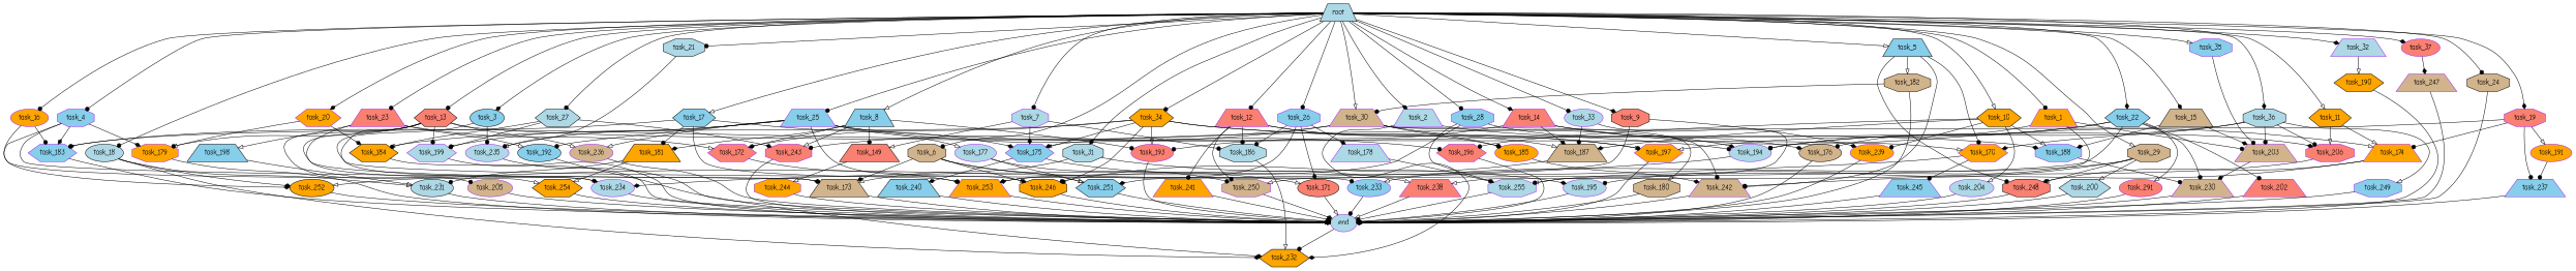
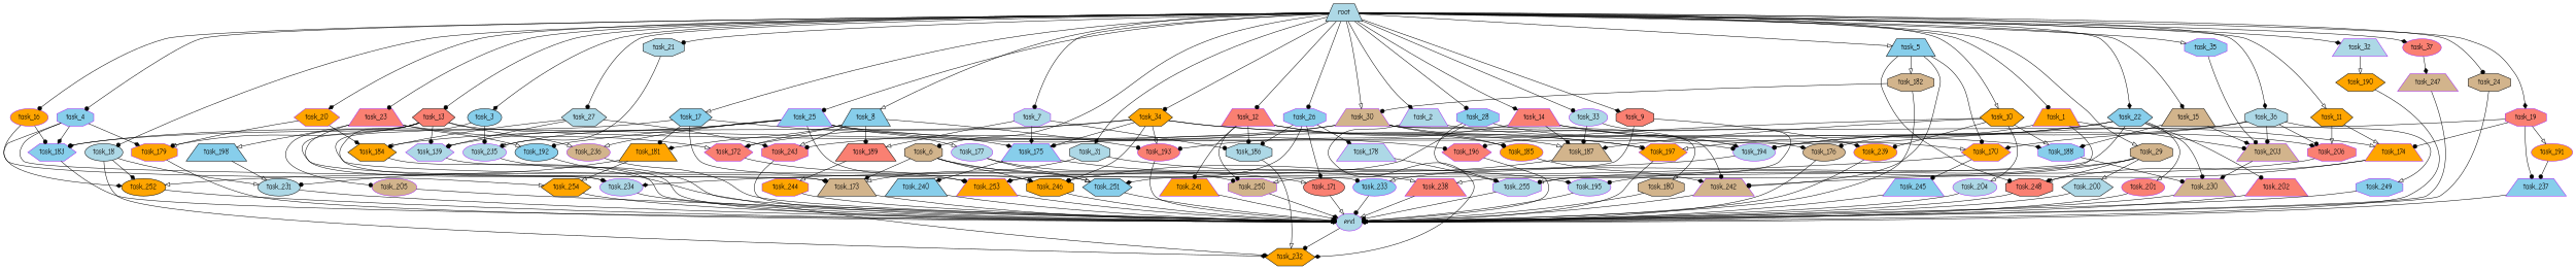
  digraph {
    fontname="Comic Neue"
    node [color=purple fillcolor=lightblue fontname="Comic Neue" shape=trapezium style=filled]
    edge [arrowhead=dot fontname="Comic Neue"]
    root [color=black]
    task_1 [fillcolor=orange]
    task_2
    task_3 [color=black fillcolor=skyblue shape=ellipse]
    task_4 [fillcolor=skyblue shape=octagon]
    task_5 [color=black fillcolor=skyblue]
    task_6 [color=black fillcolor=tan shape=octagon]
    task_7 [shape=octagon]
    task_8 [color=black fillcolor=skyblue]
    task_9 [color=black fillcolor=salmon shape=octagon]
    task_10 [color=black fillcolor=orange shape=hexagon]
    task_11 [color=black fillcolor=orange shape=hexagon]
    task_12 [fillcolor=salmon]
    task_13 [color=black fillcolor=salmon shape=hexagon]
    task_14 [fillcolor=salmon]
    task_15 [color=black fillcolor=tan]
    task_16 [fillcolor=orange shape=ellipse]
    task_17 [color=black fillcolor=skyblue shape=hexagon]
    task_18 [color=black shape=ellipse]
    task_19 [fillcolor=salmon shape=octagon]
    task_20 [fillcolor=orange shape=hexagon]
    task_21 [color=black shape=octagon]
    task_22 [color=black fillcolor=skyblue shape=hexagon]
    task_23 [fillcolor=salmon]
    task_24 [color=black fillcolor=tan shape=octagon]
    task_25 [fillcolor=skyblue]
    task_26 [fillcolor=skyblue shape=octagon]
    task_27 [color=black shape=hexagon]
    task_28 [fillcolor=skyblue shape=octagon]
    task_29 [color=black fillcolor=tan shape=octagon]
    task_30 [fillcolor=tan]
    task_31 [color=black shape=octagon]
    task_32
    task_33 [shape=ellipse]
    task_34 [color=black fillcolor=orange shape=hexagon]
    task_35 [fillcolor=skyblue shape=octagon]
    task_36 [color=black shape=octagon]
    task_37 [fillcolor=salmon shape=ellipse]
    task_176 [color=black fillcolor=tan shape=ellipse]
    task_203 [fillcolor=tan]
    task_238 [fillcolor=salmon]
    task_206 [fillcolor=salmon shape=octagon]
    task_232 [color=black fillcolor=orange shape=hexagon]
    task_234 [shape=ellipse]
    task_235 [shape=ellipse]
    task_173 [color=black fillcolor=tan]
    task_179 [fillcolor=orange shape=octagon]
    task_183 [fillcolor=skyblue shape=hexagon]
    task_252 [color=black fillcolor=orange shape=ellipse]
    task_170 [fillcolor=orange shape=hexagon]
    task_182 [color=black fillcolor=tan shape=octagon]
    task_242 [fillcolor=tan]
    task_248 [color=black fillcolor=salmon shape=octagon]
    task_171 [color=black fillcolor=salmon shape=ellipse]
    task_246 [color=black fillcolor=orange shape=octagon]
    task_251 [color=black fillcolor=skyblue shape=hexagon]
-   task_175 [fillcolor=skyblue shape=hexagon]
+   task_175 [fillcolor=skyblue]
    task_186 [color=black shape=octagon]
-   task_189 [color=black fillcolor=salmon label=task_149]
+   task_189 [color=black fillcolor=salmon]
    task_172 [fillcolor=salmon shape=hexagon]
    task_181 [color=black fillcolor=orange]
    task_193 [fillcolor=salmon shape=ellipse]
    task_243 [fillcolor=salmon shape=octagon]
    task_239 [fillcolor=orange shape=ellipse]
    task_187 [color=black fillcolor=tan]
    task_188 [fillcolor=skyblue shape=octagon]
    task_196 [fillcolor=salmon shape=hexagon]
    task_204 [shape=ellipse]
    task_174 [fillcolor=orange]
    task_185 [fillcolor=orange shape=ellipse]
    task_241 [fillcolor=orange]
    task_250 [fillcolor=tan shape=octagon]
-   task_199 [shape=hexagon]
+   task_199 [shape=hexagon label=task_139]
    task_205 [fillcolor=tan shape=ellipse]
    task_233 [fillcolor=skyblue shape=ellipse]
    task_236 [fillcolor=tan shape=ellipse]
    task_254 [color=black fillcolor=orange shape=hexagon]
    task_253 [fillcolor=orange]
    task_231 [color=black shape=ellipse]
    task_191 [fillcolor=orange shape=ellipse]
    task_237 [fillcolor=skyblue]
    task_184 [color=black fillcolor=orange shape=hexagon]
    task_194 [shape=ellipse]
    task_197 [fillcolor=orange shape=hexagon]
-   task_201 [fillcolor=salmon shape=ellipse label=task_291]
+   task_201 [fillcolor=salmon shape=ellipse]
    task_202 [fillcolor=salmon]
    task_230 [fillcolor=tan]
    task_192 [color=black fillcolor=skyblue shape=ellipse]
    task_198 [color=black fillcolor=skyblue]
    end [shape=ellipse]
    task_177 [shape=ellipse]
    task_178
    task_255 [shape=octagon]
    task_195 [shape=ellipse]
    task_200 [color=black shape=hexagon]
    task_180 [color=black fillcolor=tan shape=octagon]
    task_190 [color=black fillcolor=orange shape=hexagon]
    task_249 [fillcolor=skyblue shape=octagon]
    task_247 [fillcolor=tan]
    task_245 [fillcolor=skyblue]
    task_240 [color=black fillcolor=skyblue]
    task_244 [fillcolor=orange shape=octagon]
    root -> task_1
    root -> task_2 [arrowhead=diamond]
    root -> task_3 [arrowhead=diamond]
    root -> task_4
    root -> task_5 [arrowhead=onormal]
    root -> task_6
    root -> task_7
    root -> task_8 [arrowhead=onormal]
    root -> task_9 [arrowhead=diamond]
    root -> task_10 [arrowhead=onormal]
    root -> task_11 [arrowhead=onormal]
    root -> task_12
    root -> task_13
    root -> task_14 [arrowhead=diamond]
    root -> task_15 [arrowhead=diamond]
    root -> task_16
    root -> task_17 [arrowhead=onormal]
    root -> task_18
    root -> task_19 [arrowhead=diamond]
    root -> task_20 [arrowhead=diamond]
    root -> task_21
    root -> task_22 [arrowhead=diamond]
    root -> task_23
    root -> task_24
    root -> task_25
    root -> task_26
    root -> task_27
    root -> task_28
    root -> task_29 [arrowhead=onormal]
    root -> task_30 [arrowhead=onormal]
    root -> task_31 [arrowhead=diamond]
    root -> task_32 [arrowhead=diamond]
    root -> task_33
    root -> task_34
    root -> task_35 [arrowhead=onormal]
    root -> task_36 [arrowhead=diamond]
    root -> task_37 [arrowhead=diamond]
    task_1 -> task_176
    task_1 -> task_203
    task_1 -> task_238 [arrowhead=onormal]
    task_2 -> task_206 [arrowhead=diamond]
    task_2 -> task_232 [arrowhead=diamond]
    task_3 -> task_234 [arrowhead=onormal]
    task_3 -> task_235
    task_4 -> task_173
    task_4 -> task_179 [arrowhead=diamond]
    task_4 -> task_183 [arrowhead=diamond]
    task_4 -> task_252 [arrowhead=diamond]
    task_5 -> task_170
    task_5 -> task_182 [arrowhead=onormal]
    task_5 -> task_242
    task_5 -> task_248
    task_6 -> task_173 [arrowhead=diamond]
    task_6 -> task_171 [arrowhead=onormal]
    task_6 -> task_246 [arrowhead=onormal]
    task_6 -> task_251 [arrowhead=onormal]
    task_7 -> task_175 [arrowhead=diamond]
    task_7 -> task_186
    task_7 -> task_189 [arrowhead=onormal]
    task_8 -> task_189
    task_8 -> task_172 [arrowhead=diamond]
    task_8 -> task_181 [arrowhead=diamond]
    task_8 -> task_193
    task_8 -> task_243 [arrowhead=onormal]
    task_9 -> task_251 [arrowhead=diamond]
    task_9 -> task_239 [arrowhead=diamond]
    task_10 -> task_239
    task_10 -> task_187 [arrowhead=diamond]
    task_10 -> task_188 [arrowhead=onormal]
    task_10 -> task_196
    task_10 -> task_204 [arrowhead=onormal]
    task_11 -> task_206 [arrowhead=onormal]
    task_11 -> task_174 [arrowhead=onormal]
    task_12 -> task_186
    task_12 -> task_187 [arrowhead=onormal]
    task_12 -> task_185 [arrowhead=diamond]
    task_12 -> task_241
    task_12 -> task_250
    task_13 -> task_234 [arrowhead=diamond]
    task_13 -> task_179
    task_13 -> task_170 [arrowhead=onormal]
    task_13 -> task_199
    task_13 -> task_205
    task_13 -> task_233
    task_13 -> task_236 [arrowhead=onormal]
    task_14 -> task_176 [arrowhead=diamond]
    task_14 -> task_193
    task_14 -> task_187 [arrowhead=diamond]
    task_14 -> task_174 [arrowhead=onormal]
    task_15 -> task_203 [arrowhead=diamond]
    task_15 -> task_188 [arrowhead=diamond]
    task_16 -> task_183
    task_16 -> task_254 [arrowhead=onormal]
    task_17 -> task_183 [arrowhead=diamond]
    task_17 -> task_175 [arrowhead=diamond]
    task_17 -> task_181
    task_17 -> task_253
    task_18 -> task_232 [arrowhead=diamond]
    task_18 -> task_252 [arrowhead=diamond]
    task_18 -> task_231 [arrowhead=onormal]
    task_19 -> task_175 [arrowhead=diamond]
    task_19 -> task_174
    task_19 -> task_191 [arrowhead=onormal]
    task_19 -> task_237
    task_20 -> task_179 [arrowhead=onormal]
    task_20 -> task_184 [arrowhead=diamond]
    task_21 -> task_235 [arrowhead=onormal]
    task_22 -> task_250 [arrowhead=onormal]
    task_22 -> task_194
    task_22 -> task_197 [arrowhead=onormal]
    task_22 -> task_201 [arrowhead=onormal]
    task_22 -> task_202
    task_22 -> task_230
    task_23 -> task_173 [arrowhead=diamond]
    task_23 -> task_172 [arrowhead=onormal]
    task_23 -> task_192 [arrowhead=onormal]
    task_23 -> task_198 [arrowhead=onormal]
    task_24 -> end [arrowhead=onormal]
    task_25 -> task_235
    task_25 -> task_246 [arrowhead=diamond]
    task_25 -> task_188 [arrowhead=diamond]
    task_25 -> task_196
    task_25 -> task_199 [arrowhead=diamond]
    task_25 -> task_236 [arrowhead=onormal]
    task_25 -> task_192
    task_25 -> task_177 [arrowhead=onormal]
    task_26 -> task_171 [arrowhead=diamond]
    task_26 -> task_186
    task_26 -> task_253 [arrowhead=diamond]
    task_26 -> task_178 [arrowhead=diamond]
    task_27 -> task_243 [arrowhead=diamond]
    task_27 -> task_199
    task_27 -> task_184
    task_28 -> task_253 [arrowhead=diamond]
    task_28 -> task_194 [arrowhead=diamond]
    task_28 -> task_255 [arrowhead=diamond]
    task_29 -> task_248 [arrowhead=onormal]
    task_29 -> task_233 [arrowhead=onormal]
    task_29 -> task_195
    task_29 -> task_200 [arrowhead=onormal]
    task_30 -> task_183
    task_30 -> task_242
    task_30 -> task_243
    task_30 -> task_185
    task_30 -> task_197
    task_30 -> task_180 [arrowhead=onormal]
    task_31 -> task_173 [arrowhead=onormal]
    task_31 -> task_195 [arrowhead=diamond]
    task_32 -> task_190 [arrowhead=onormal]
    task_33 -> task_187
    task_33 -> task_255 [arrowhead=onormal]
    task_34 -> task_246
    task_34 -> task_175 [arrowhead=onormal]
    task_34 -> task_172 [arrowhead=onormal]
    task_34 -> task_193 [arrowhead=onormal]
    task_34 -> task_184 [arrowhead=onormal]
    task_34 -> task_194
    task_34 -> task_197 [arrowhead=onormal]
    task_35 -> task_203
    task_36 -> task_203
    task_36 -> task_206
    task_36 -> task_170 [arrowhead=diamond]
    task_36 -> task_194
    task_36 -> task_249 [arrowhead=onormal]
    task_37 -> task_247 [arrowhead=diamond]
    task_176 -> end [arrowhead=diamond]
    task_203 -> task_230 [arrowhead=diamond]
    task_238 -> end [arrowhead=onormal]
    task_206 -> task_255
    task_234 -> end [arrowhead=diamond]
    task_235 -> end
    task_173 -> end [arrowhead=diamond]
    task_179 -> end
    task_183 -> end [arrowhead=diamond]
    task_252 -> end [arrowhead=onormal]
    task_170 -> task_234 [arrowhead=diamond]
    task_170 -> task_245
    task_182 -> task_30
    task_182 -> end
    task_242 -> end [arrowhead=onormal]
    task_248 -> end [arrowhead=diamond]
    task_171 -> end [arrowhead=onormal]
    task_246 -> end [arrowhead=onormal]
    task_251 -> end
    task_175 -> task_238 [arrowhead=onormal]
    task_175 -> task_240 [arrowhead=diamond]
    task_186 -> task_232 [arrowhead=onormal]
    task_189 -> task_244 [arrowhead=onormal]
    task_172 -> task_253 [arrowhead=diamond]
    task_181 -> task_254 [arrowhead=onormal]
    task_181 -> task_231
    task_193 -> end
    task_243 -> end [arrowhead=diamond]
    task_239 -> end
    task_187 -> task_246
    task_188 -> task_230
    task_196 -> end
    task_204 -> end [arrowhead=diamond]
    task_174 -> task_242
    task_174 -> task_248 [arrowhead=diamond]
    task_185 -> task_242 [arrowhead=diamond]
    task_241 -> end [arrowhead=diamond]
    task_250 -> end [arrowhead=diamond]
    task_199 -> end [arrowhead=diamond]
    task_205 -> end [arrowhead=onormal]
    task_233 -> end
    task_236 -> end
    task_254 -> end [arrowhead=onormal]
    task_253 -> end
    task_231 -> end [arrowhead=onormal]
    task_191 -> task_237
    task_237 -> end [arrowhead=diamond]
    task_184 -> end
    task_194 -> task_252 [arrowhead=onormal]
    task_197 -> end
    task_201 -> end [arrowhead=diamond]
    task_202 -> end [arrowhead=onormal]
    task_230 -> end [arrowhead=diamond]
    task_192 -> task_232 [arrowhead=diamond]
    task_198 -> task_231 [arrowhead=onormal]
    end -> task_232
    task_177 -> task_251 [arrowhead=onormal]
    task_177 -> task_250
    task_178 -> task_255 [arrowhead=onormal]
    task_255 -> end
    task_195 -> end
    task_200 -> end [arrowhead=onormal]
    task_180 -> end [arrowhead=diamond]
    task_190 -> end
    task_249 -> end [arrowhead=onormal]
    task_247 -> end [arrowhead=diamond]
    task_245 -> end
    task_240 -> end [arrowhead=diamond]
    task_244 -> end [arrowhead=onormal]
  }
